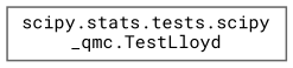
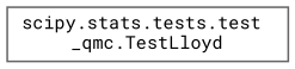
  digraph {
    rankdir=LR
    fontname="Roboto Mono"
-   n1 [color=grey40 fillcolor=white fontname="Roboto Mono" fontsize=10 height=0.2 label="scipy.stats.tests.scipy\l_qmc.TestLloyd" shape=box style=filled width=0.4]
+   n1 [color=grey40 fillcolor=white fontname="Roboto Mono" fontsize=10 height=0.2 label="scipy.stats.tests.test\l_qmc.TestLloyd" shape=box style=filled width=0.4]
  }
